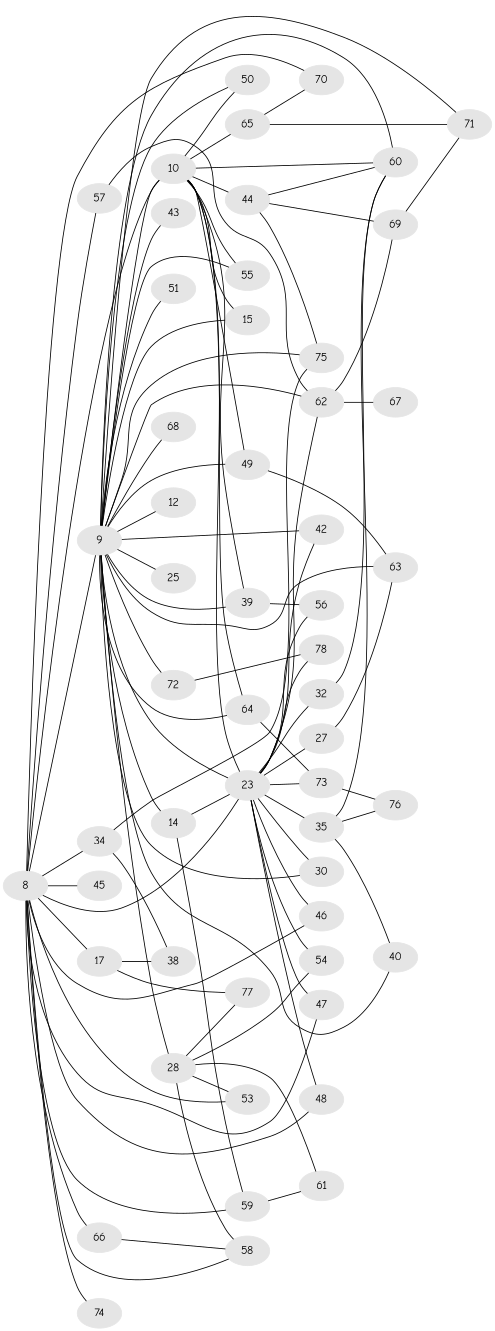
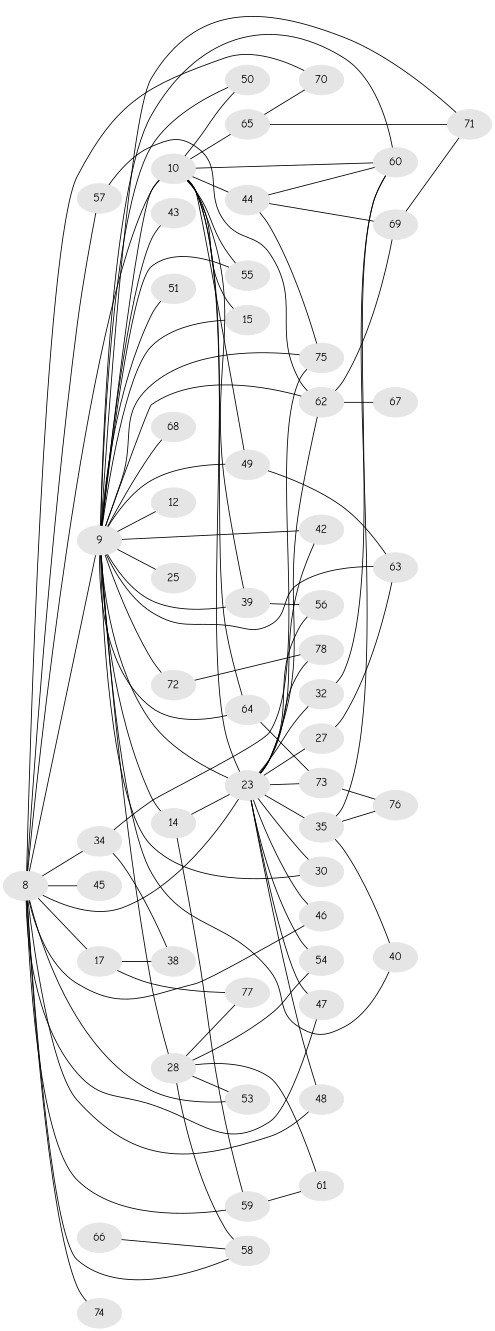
  graph {
    fontname="Comic Neue"
    rankdir=LR
    node [color=gray90 fontname="Comic Neue" style=filled]
    edge [fontname="Comic Neue"]
    8 [super="+1"]
    9 [super="+5"]
    10 [super="+7"]
    17
    23 [super="+16+11+6"]
    34
    45
    46
    47
    48
    53
    57
    58
    59
    66
    70 [super="+22"]
    74
    12
    14
    15
    25
    28 [super="+19"]
    30
    39
    40 [super="+33"]
    42
    43
    49
    50
    51
    55
    60 [super="+52"]
    62 [super="+13+24"]
    63 [super="+31"]
    64
    68
    71 [super="+18"]
    72
    75 [super="+37"]
    44 [super="+26"]
    65
    38
    77
    27
    32
    35
    54
    56
    73
    78
    61
    69 [super="+29"]
    67
    76
    8 -- 9 [weight=6]
    8 -- 10 [weight=4]
    8 -- 17
    8 -- 23 [weight=6]
    8 -- 34
    8 -- 45 [weight=2]
    8 -- 46
    8 -- 47
    8 -- 48
    8 -- 53
    8 -- 57
    8 -- 58
    8 -- 59
-   8 -- 66
    8 -- 70 [weight=3]
    8 -- 74 [weight=2]
    9 -- 10 [weight=6]
    9 -- 23 [weight=11]
    9 -- 12 [weight=2]
    9 -- 14
    9 -- 15
    9 -- 25 [weight=2]
    9 -- 28 [weight=3]
    9 -- 30
    9 -- 39
    9 -- 40
    9 -- 42
    9 -- 43 [weight=2]
    9 -- 49
    9 -- 50
    9 -- 51 [weight=2]
    9 -- 55
    9 -- 60 [weight=4]
    9 -- 62 [weight=2]
    9 -- 63
    9 -- 64
    9 -- 68 [weight=2]
    9 -- 71
    9 -- 72 [weight=2]
    9 -- 75 [weight=5]
    10 -- 23 [weight=7]
    10 -- 15
    10 -- 39
    10 -- 49
    10 -- 50
    10 -- 55
    10 -- 60
    10 -- 64
    10 -- 44
    10 -- 65
    17 -- 38
    17 -- 77
    23 -- 46
    23 -- 47
    23 -- 48
    23 -- 30
    23 -- 42
    23 -- 62
    23 -- 27
    23 -- 32
    23 -- 35
    23 -- 54
    23 -- 56
    23 -- 73
    23 -- 78
    34 -- 75
    34 -- 38
    57 -- 62
    59 -- 61
    66 -- 58
    14 -- 23
    14 -- 59
    28 -- 53
    28 -- 58
    28 -- 77
    28 -- 54
    28 -- 61
    39 -- 56
    49 -- 63
    62 -- 69
    62 -- 67
    64 -- 73
    72 -- 78
    44 -- 60
    44 -- 75
    44 -- 69
    65 -- 70
    65 -- 71
    27 -- 63
    32 -- 60
    35 -- 40
    35 -- 60
    35 -- 76
    73 -- 76
    69 -- 71
  }
